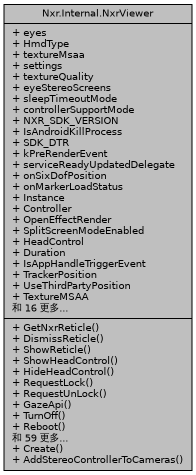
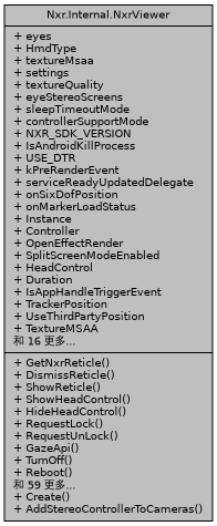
  digraph {
-   n1 [color=black fillcolor=grey75 fontcolor=black fontname=Helvetica fontsize=10 height=0.2 label="{Nxr.Internal.NxrViewer\n|+ eyes\l+ HmdType\l+ textureMsaa\l+ settings\l+ textureQuality\l+ eyeStereoScreens\l+ sleepTimeoutMode\l+ controllerSupportMode\l+ NXR_SDK_VERSION\l+ IsAndroidKillProcess\l+ SDK_DTR\l+ kPreRenderEvent\l+ serviceReadyUpdatedDelegate\l+ onSixDofPosition\l+ onMarkerLoadStatus\l+ Instance\l+ Controller\l+ OpenEffectRender\l+ SplitScreenModeEnabled\l+ HeadControl\l+ Duration\l+ IsAppHandleTriggerEvent\l+ TrackerPosition\l+ UseThirdPartyPosition\l+ TextureMSAA\l和 16 更多...\l|+ GetNxrReticle()\l+ DismissReticle()\l+ ShowReticle()\l+ ShowHeadControl()\l+ HideHeadControl()\l+ RequestLock()\l+ RequestUnLock()\l+ GazeApi()\l+ TurnOff()\l+ Reboot()\l和 59 更多...\l+ Create()\l+ AddStereoControllerToCameras()\l}" shape=record style=filled width=0.4]
+   n1 [color=black fillcolor=grey75 fontcolor=black fontname=Helvetica fontsize=10 height=0.2 label="{Nxr.Internal.NxrViewer\n|+ eyes\l+ HmdType\l+ textureMsaa\l+ settings\l+ textureQuality\l+ eyeStereoScreens\l+ sleepTimeoutMode\l+ controllerSupportMode\l+ NXR_SDK_VERSION\l+ IsAndroidKillProcess\l+ USE_DTR\l+ kPreRenderEvent\l+ serviceReadyUpdatedDelegate\l+ onSixDofPosition\l+ onMarkerLoadStatus\l+ Instance\l+ Controller\l+ OpenEffectRender\l+ SplitScreenModeEnabled\l+ HeadControl\l+ Duration\l+ IsAppHandleTriggerEvent\l+ TrackerPosition\l+ UseThirdPartyPosition\l+ TextureMSAA\l和 16 更多...\l|+ GetNxrReticle()\l+ DismissReticle()\l+ ShowReticle()\l+ ShowHeadControl()\l+ HideHeadControl()\l+ RequestLock()\l+ RequestUnLock()\l+ GazeApi()\l+ TurnOff()\l+ Reboot()\l和 59 更多...\l+ Create()\l+ AddStereoControllerToCameras()\l}" shape=record style=filled width=0.4]
  }
